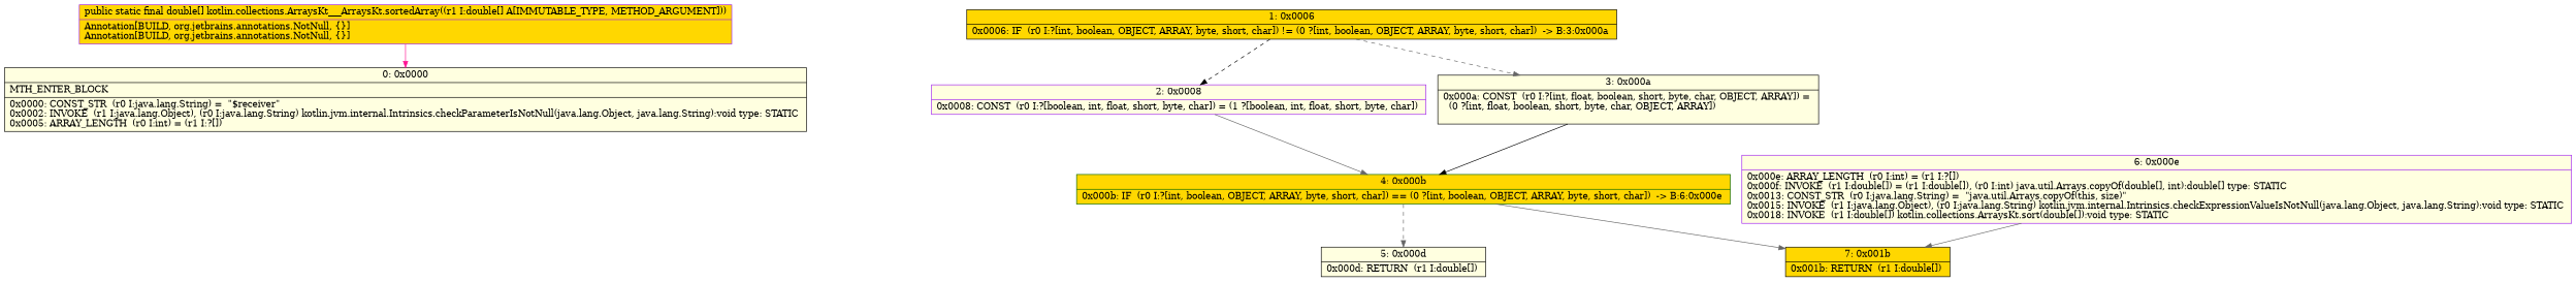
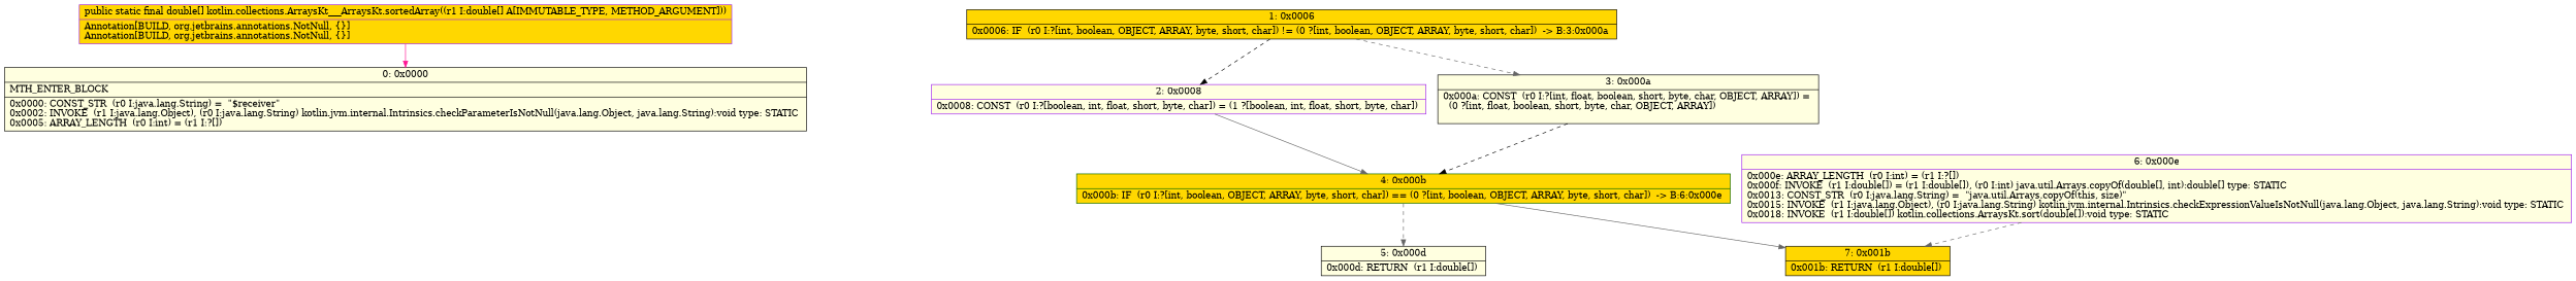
  digraph {
    node [color=black fillcolor=lightyellow shape=record style=filled]
    edge [color=gray40]
    n1 [label="{0\:\ 0x0000|MTH_ENTER_BLOCK\l|0x0000: CONST_STR  (r0 I:java.lang.String) =  \"$receiver\" \l0x0002: INVOKE  (r1 I:java.lang.Object), (r0 I:java.lang.String) kotlin.jvm.internal.Intrinsics.checkParameterIsNotNull(java.lang.Object, java.lang.String):void type: STATIC \l0x0005: ARRAY_LENGTH  (r0 I:int) = (r1 I:?[]) \l}"]
    n2 [fillcolor=gold label="{1\:\ 0x0006|0x0006: IF  (r0 I:?[int, boolean, OBJECT, ARRAY, byte, short, char]) != (0 ?[int, boolean, OBJECT, ARRAY, byte, short, char])  \-\> B:3:0x000a \l}"]
    n3 [color=purple label="{2\:\ 0x0008|0x0008: CONST  (r0 I:?[boolean, int, float, short, byte, char]) = (1 ?[boolean, int, float, short, byte, char]) \l}"]
    n4 [label="{3\:\ 0x000a|0x000a: CONST  (r0 I:?[int, float, boolean, short, byte, char, OBJECT, ARRAY]) = \l  (0 ?[int, float, boolean, short, byte, char, OBJECT, ARRAY])\l \l}"]
    n5 [color=darkgreen fillcolor=gold label="{4\:\ 0x000b|0x000b: IF  (r0 I:?[int, boolean, OBJECT, ARRAY, byte, short, char]) == (0 ?[int, boolean, OBJECT, ARRAY, byte, short, char])  \-\> B:6:0x000e \l}"]
    n6 [label="{5\:\ 0x000d|0x000d: RETURN  (r1 I:double[]) \l}"]
    n7 [fillcolor=gold label="{7\:\ 0x001b|0x001b: RETURN  (r1 I:double[]) \l}"]
    n8 [color=purple label="{6\:\ 0x000e|0x000e: ARRAY_LENGTH  (r0 I:int) = (r1 I:?[]) \l0x000f: INVOKE  (r1 I:double[]) = (r1 I:double[]), (r0 I:int) java.util.Arrays.copyOf(double[], int):double[] type: STATIC \l0x0013: CONST_STR  (r0 I:java.lang.String) =  \"java.util.Arrays.copyOf(this, size)\" \l0x0015: INVOKE  (r1 I:java.lang.Object), (r0 I:java.lang.String) kotlin.jvm.internal.Intrinsics.checkExpressionValueIsNotNull(java.lang.Object, java.lang.String):void type: STATIC \l0x0018: INVOKE  (r1 I:double[]) kotlin.collections.ArraysKt.sort(double[]):void type: STATIC \l}"]
    n9 [color=purple fillcolor=gold label="{public static final double[] kotlin.collections.ArraysKt___ArraysKt.sortedArray((r1 I:double[] A[IMMUTABLE_TYPE, METHOD_ARGUMENT]))  | Annotation[BUILD, org.jetbrains.annotations.NotNull, \{\}]\lAnnotation[BUILD, org.jetbrains.annotations.NotNull, \{\}]\l}"]
    n2 -> n3 [color=black style=dashed]
    n2 -> n4 [style=dashed]
    n3 -> n5
-   n4 -> n5 [color=black]
+   n4 -> n5 [color=black style=dashed]
    n5 -> n6 [style=dashed]
    n5 -> n7
-   n8 -> n7
+   n8 -> n7 [style=dashed]
    n9 -> n1 [color=deeppink]
  }
